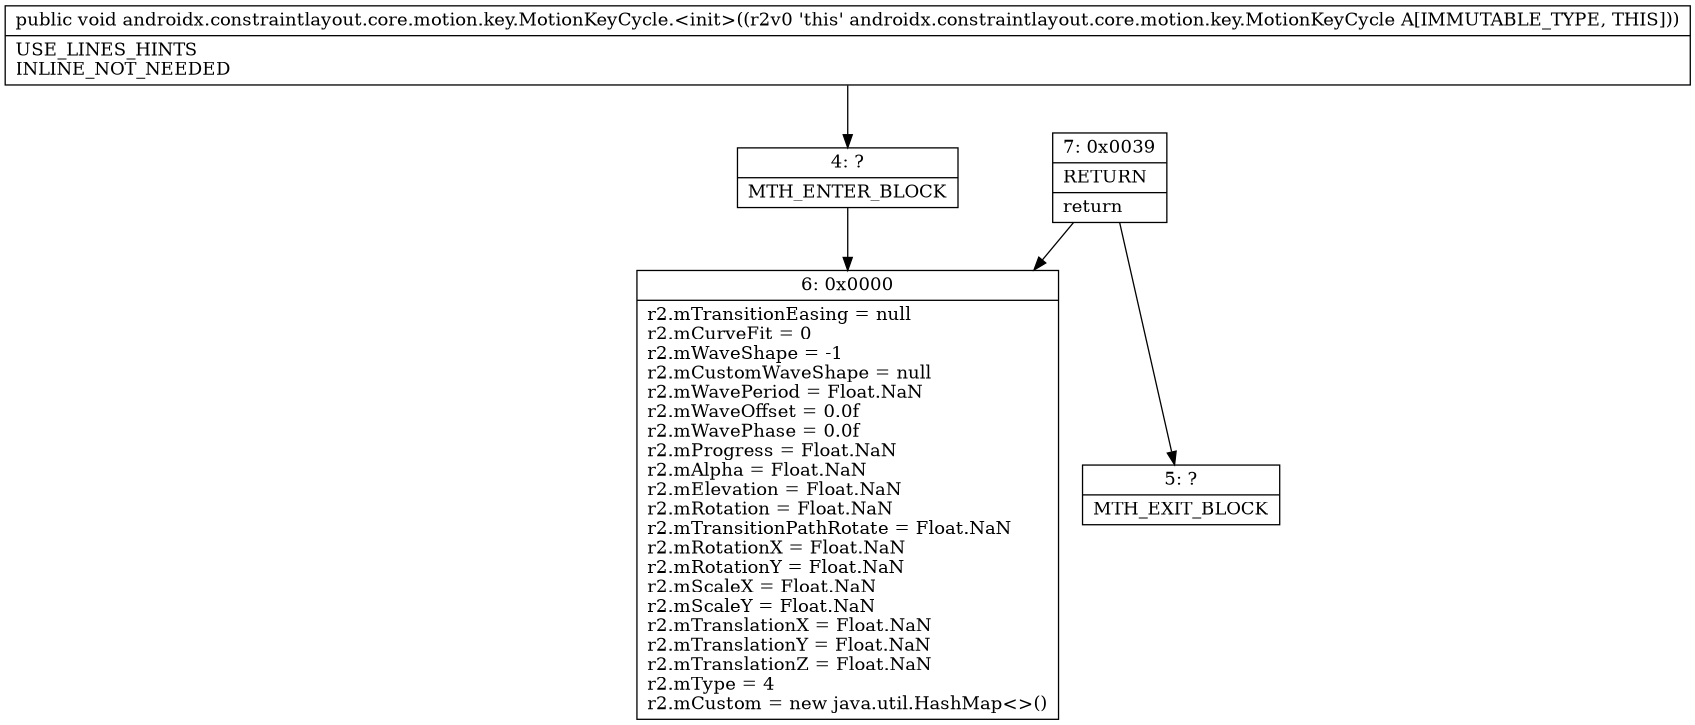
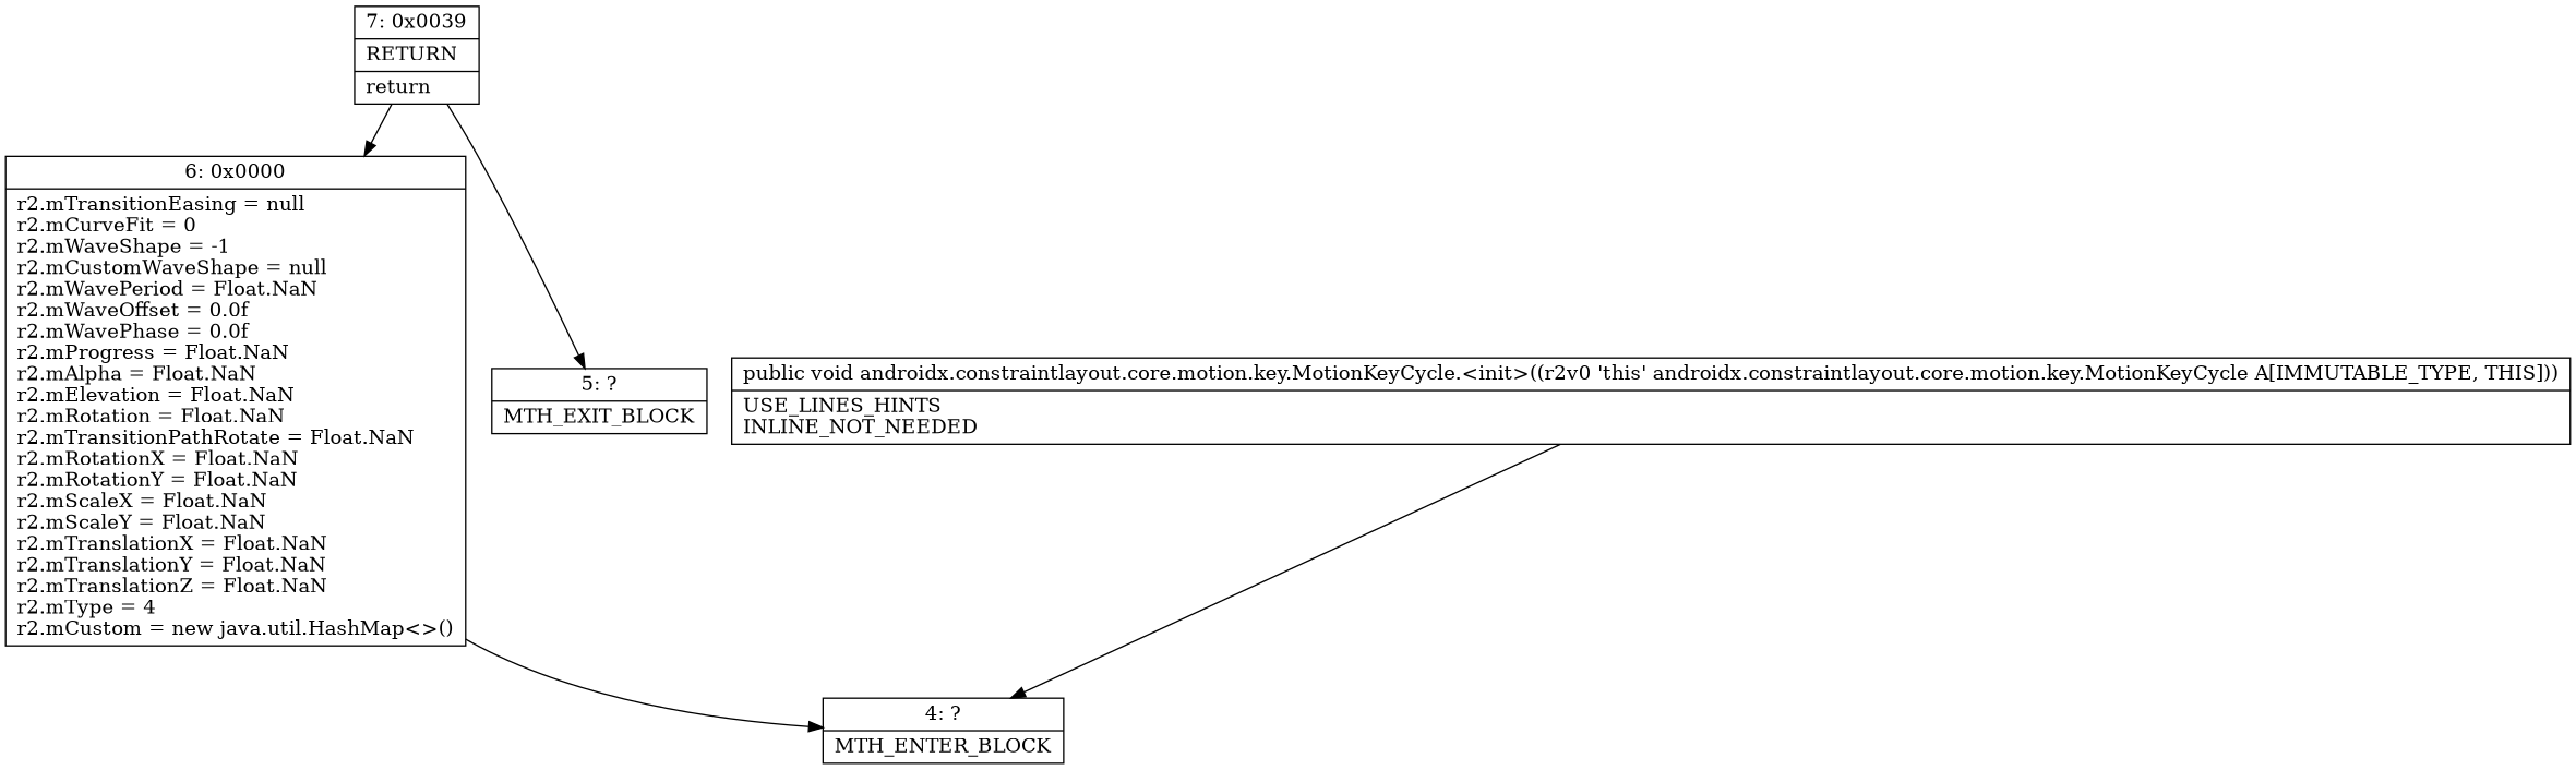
  digraph {
    node [shape=record]
    n1 [label="{4\:\ ?|MTH_ENTER_BLOCK\l}"]
    n2 [label="{6\:\ 0x0000|r2.mTransitionEasing = null\lr2.mCurveFit = 0\lr2.mWaveShape = \-1\lr2.mCustomWaveShape = null\lr2.mWavePeriod = Float.NaN\lr2.mWaveOffset = 0.0f\lr2.mWavePhase = 0.0f\lr2.mProgress = Float.NaN\lr2.mAlpha = Float.NaN\lr2.mElevation = Float.NaN\lr2.mRotation = Float.NaN\lr2.mTransitionPathRotate = Float.NaN\lr2.mRotationX = Float.NaN\lr2.mRotationY = Float.NaN\lr2.mScaleX = Float.NaN\lr2.mScaleY = Float.NaN\lr2.mTranslationX = Float.NaN\lr2.mTranslationY = Float.NaN\lr2.mTranslationZ = Float.NaN\lr2.mType = 4\lr2.mCustom = new java.util.HashMap\<\>()\l}"]
    n3 [label="{7\:\ 0x0039|RETURN\l|return\l}"]
    n4 [label="{5\:\ ?|MTH_EXIT_BLOCK\l}"]
    n5 [label="{public void androidx.constraintlayout.core.motion.key.MotionKeyCycle.\<init\>((r2v0 'this' androidx.constraintlayout.core.motion.key.MotionKeyCycle A[IMMUTABLE_TYPE, THIS]))  | USE_LINES_HINTS\lINLINE_NOT_NEEDED\l}"]
-   n1 -> n2
+   n2 -> n1
    n3 -> n2
    n3 -> n4
    n5 -> n1
  }
